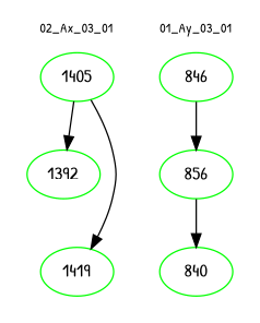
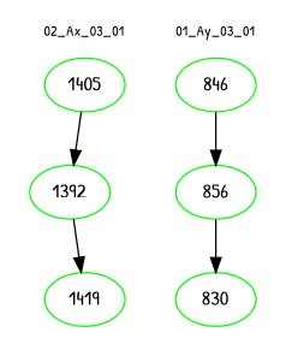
  digraph {
    fontname="Patrick Hand"
    node [color=green fontname="Patrick Hand"]
    edge [color=black fontname="Patrick Hand"]
    n1 [label=1405]
    n2 [label=1392]
    n3 [label=1419]
    n4 [label=846]
-   n5 [label=840]
+   n5 [label=830]
    n6 [label=856]
    subgraph cluster_1 {
      color=white
      fontsize=10
      label="02_Ax_03_01"
      n1
      n2
      n3
    }
    subgraph cluster_2 {
      color=white
      fontsize=10
      label="01_Ay_03_01"
      n4
      n5
      n6
    }
    n1 -> n2
-   n1 -> n3
+   n2 -> n3
    n4 -> n6
    n6 -> n5
  }
